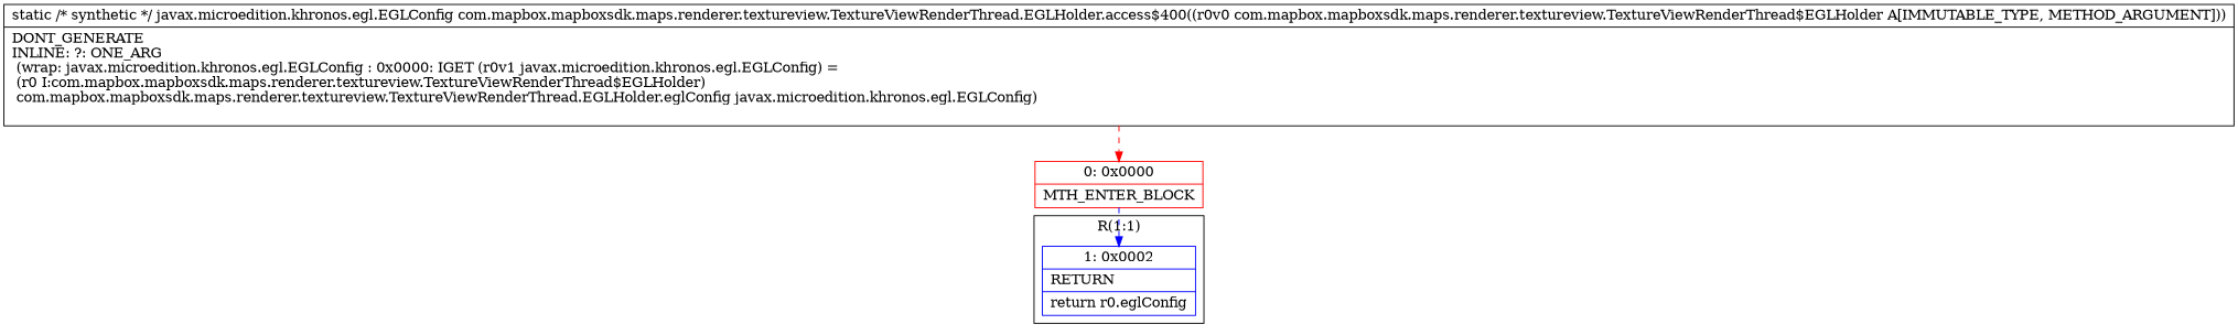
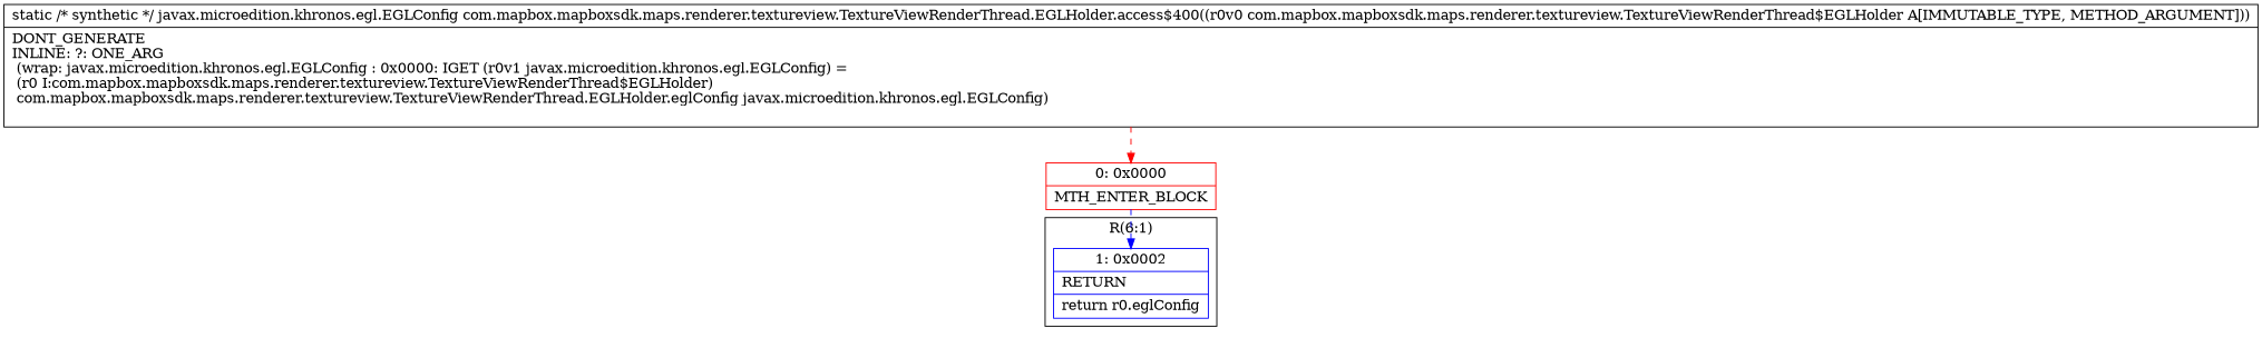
  digraph {
    node [shape=record]
    edge [style=dashed]
    n1 [color=blue label="{1\:\ 0x0002|RETURN\l|return r0.eglConfig\l}"]
    n2 [color=red label="{0\:\ 0x0000|MTH_ENTER_BLOCK\l}"]
    n3 [label="{static \/* synthetic *\/ javax.microedition.khronos.egl.EGLConfig com.mapbox.mapboxsdk.maps.renderer.textureview.TextureViewRenderThread.EGLHolder.access$400((r0v0 com.mapbox.mapboxsdk.maps.renderer.textureview.TextureViewRenderThread$EGLHolder A[IMMUTABLE_TYPE, METHOD_ARGUMENT]))  | DONT_GENERATE\lINLINE: ?: ONE_ARG  \l  (wrap: javax.microedition.khronos.egl.EGLConfig : 0x0000: IGET  (r0v1 javax.microedition.khronos.egl.EGLConfig) = \l  (r0 I:com.mapbox.mapboxsdk.maps.renderer.textureview.TextureViewRenderThread$EGLHolder)\l com.mapbox.mapboxsdk.maps.renderer.textureview.TextureViewRenderThread.EGLHolder.eglConfig javax.microedition.khronos.egl.EGLConfig)\l\l}"]
    subgraph cluster_1 {
-     label="R(1:1)"
+     label="R(6:1)"
      n1
    }
    n2 -> n1 [color=blue]
    n3 -> n2 [color=red]
  }
